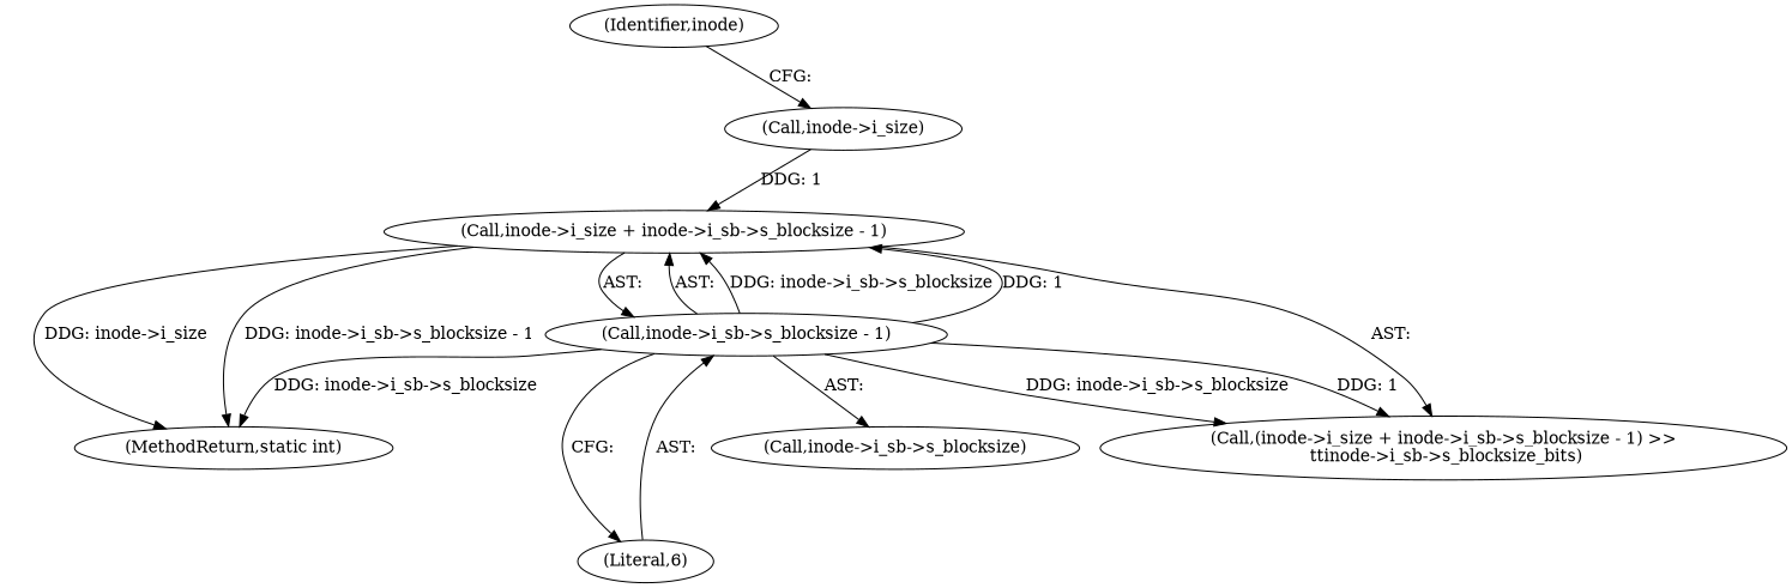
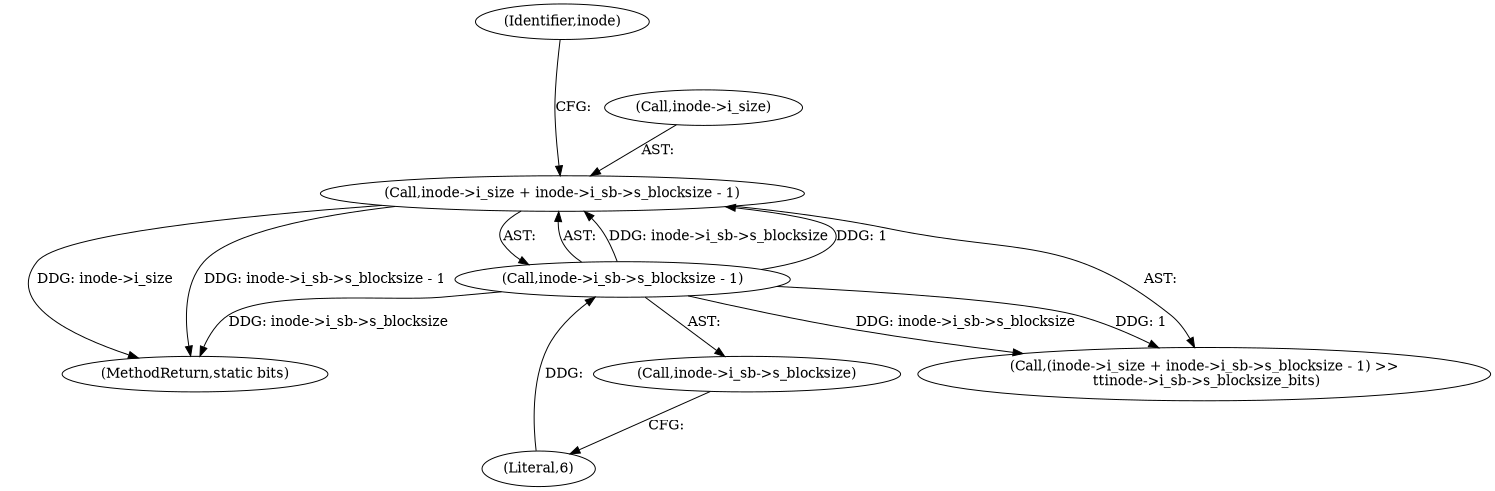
  digraph {
    n1 [label="(Call,inode->i_size + inode->i_sb->s_blocksize - 1)"]
    n2 [label="(Call,inode->i_sb->s_blocksize - 1)"]
-   n3 [label="(MethodReturn,static int)"]
+   n3 [label="(MethodReturn,static bits)"]
    n4 [label="(Call,(inode->i_size + inode->i_sb->s_blocksize - 1) >>\n \t\tinode->i_sb->s_blocksize_bits)"]
    n5 [label="(Literal,6)"]
    n6 [label="(Call,inode->i_sb->s_blocksize)"]
    n7 [label="(Identifier,inode)"]
    n8 [label="(Call,inode->i_size)"]
    n1 -> n2 [label="AST: "]
    n1 -> n3 [label="DDG: inode->i_size"]
    n1 -> n3 [label="DDG: inode->i_sb->s_blocksize - 1"]
    n1 -> n4 [label="AST: "]
    n2 -> n1 [label="AST: "]
    n2 -> n1 [label="DDG: inode->i_sb->s_blocksize"]
    n2 -> n1 [label="DDG: 1"]
    n2 -> n3 [label="DDG: inode->i_sb->s_blocksize"]
    n2 -> n4 [label="DDG: inode->i_sb->s_blocksize"]
    n2 -> n4 [label="DDG: 1"]
-   n2 -> n5 [label="CFG: "]
+   n6 -> n5 [label="CFG: "]
    n2 -> n6 [label="AST: "]
-   n5 -> n2 [label="AST: "]
-   n7 -> n8 [label="CFG: "]
-   n8 -> n1 [label="DDG: 1"]
+   n5 -> n2 [label="DDG: "]
+   n7 -> n1 [label="CFG: "]
+   n8 -> n1 [label="AST: "]
  }
